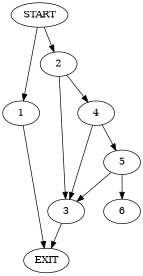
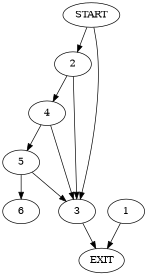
  digraph {
    n1 [label=START]
    1
    2
    n4 [label=EXIT]
    3
    4
    5
    6
-   n1 -> 1
+   n1 -> 3
    n1 -> 2
    1 -> n4
    2 -> 3
    2 -> 4
    3 -> n4
    4 -> 3
    4 -> 5
    5 -> 3
    5 -> 6
  }
